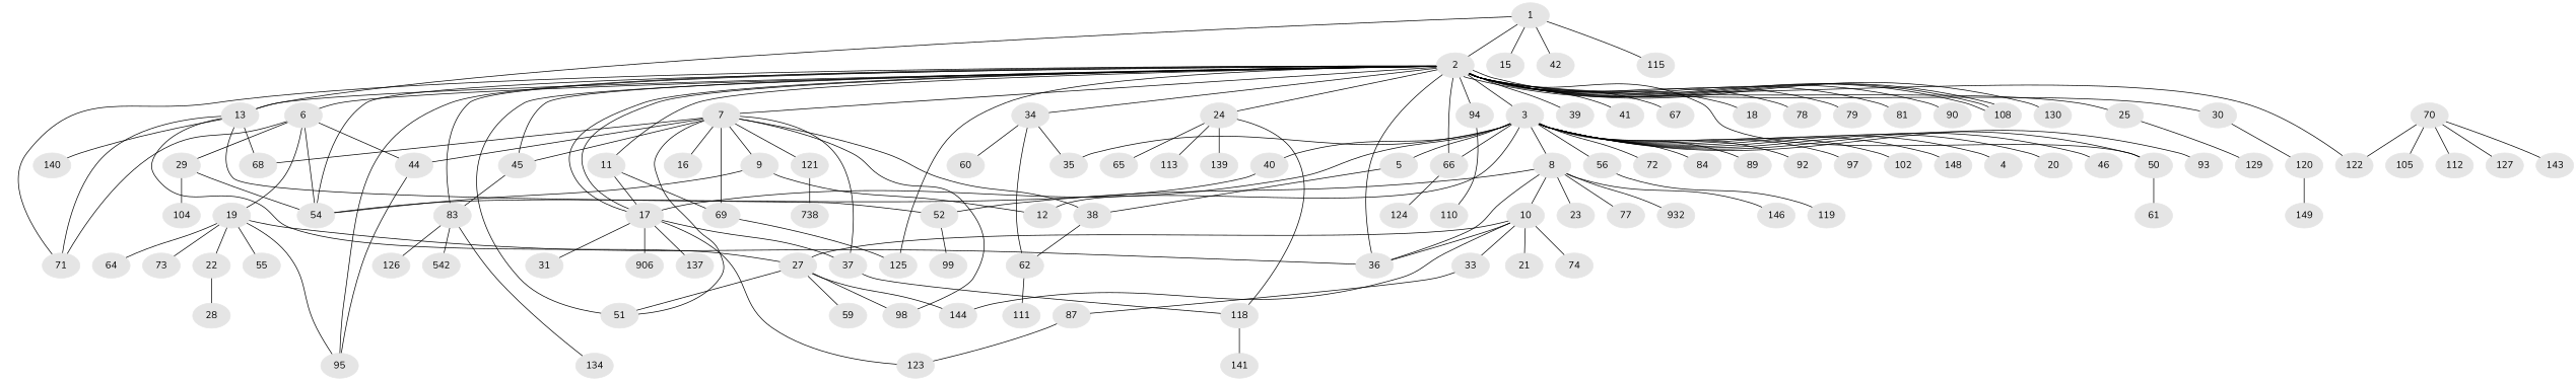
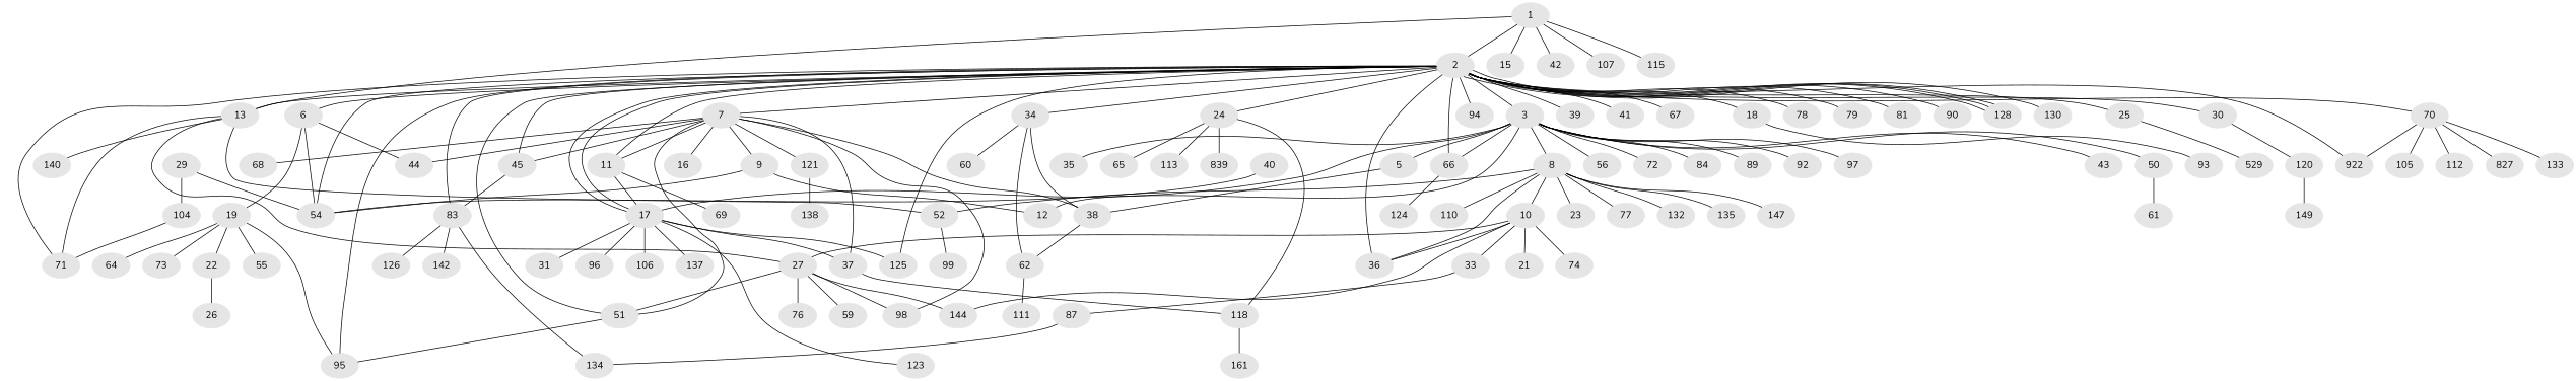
  graph {
    fontname=Nunito
    node [color=gray90 fontname=Nunito style=filled]
    edge [fontname=Nunito]
    1 [super="+63"]
    2 [super="+32"]
    13 [super="+43"]
    15
    42
+   107
    115
    3 [super="+14"]
    6 [super="+85"]
    7 [super="+49"]
    11 [super="+143"]
    17 [super="+75"]
    18
    24 [super="+114"]
    25
    30 [super="+117"]
    34 [super="+103"]
    36
    39 [super="+136"]
    41 [super="+131"]
    45
    51 [super="+128"]
    54 [super="+80"]
    66 [super="+116"]
    67
    70 [super="+91"]
    71
    78
    79
    81
    83 [super="+109"]
    90
    94
    95 [super="+101"]
-   108
-   122
+   108 [label=128]
+   122 [label=922]
    125
    130
    68
    27 [super="+47"]
    52 [super="+58"]
    140
-   4
    5
    8 [super="+82"]
    12 [super="+145"]
-   20
    35
    40
-   46
+   46 [label=43]
    50 [super="+86"]
    56
    72
    84
    89
    92
    93
    97
-   102
-   148
    19 [super="+26"]
    29 [super="+48"]
    44 [super="+57"]
    38
    9 [super="+100"]
    16
    37
    69
    98
    121
    31
-   106 [label=906]
+   96
+   106
    123
    137
    118
    65
    113
-   139
-   129
+   139 [label=839]
+   129 [label=529]
    120
    60
    62
    124
    105
    112
-   127
-   133 [label=143]
+   127 [label=827]
+   133
    126
    134
-   142 [label=542]
+   142
    10 [super="+88"]
    23 [super="+53"]
    77
    110
-   132 [label=932]
-   146
+   132
+   135
+   146 [label=147]
    61
-   119
-   141
+   141 [label=161]
    22
    55
    64
    73
    104
-   138 [label=738]
+   138
    21
    33
    74
    144 [super="+147"]
    59
+   76
    87
    99
-   28
+   28 [label=26]
    149
    111
    1 -- 2
    1 -- 13
    1 -- 15
    1 -- 42
+   1 -- 107
    1 -- 115
    2 -- 13 [weight=2]
    2 -- 3
    2 -- 6
    2 -- 7
    2 -- 11
    2 -- 17
    2 -- 17
    2 -- 18
    2 -- 24
    2 -- 25
    2 -- 30
    2 -- 34
    2 -- 36
    2 -- 39
    2 -- 41
    2 -- 45
    2 -- 51
    2 -- 54
    2 -- 66
    2 -- 67
-   2 -- 50
+   2 -- 70
    2 -- 71
    2 -- 78
    2 -- 79
    2 -- 81
    2 -- 83
    2 -- 90
    2 -- 94
    2 -- 95
    2 -- 108
    2 -- 108
    2 -- 108
    2 -- 122
    2 -- 125
    2 -- 130
    13 -- 71
-   13 -- 68
    13 -- 27
    13 -- 52
    13 -- 140
    3 -- 17
    3 -- 66
-   3 -- 4
    3 -- 5
    3 -- 8 [weight=2]
    3 -- 12
-   3 -- 20
    3 -- 35
-   3 -- 40
    3 -- 46
    3 -- 50
    3 -- 56
    3 -- 72
    3 -- 84
    3 -- 89
    3 -- 92
-   3 -- 93
+   18 -- 93
    3 -- 97 [weight=2]
-   3 -- 102
-   3 -- 148
    6 -- 54
-   6 -- 71
+   104 -- 71
    6 -- 19
-   6 -- 29
    6 -- 44
    7 -- 45
    7 -- 51
    7 -- 68
    7 -- 44
    7 -- 38
    7 -- 9
    7 -- 16
    7 -- 37
-   7 -- 69
+   7 -- 11
    7 -- 98
    7 -- 121
    11 -- 17
    11 -- 69
    17 -- 37
    17 -- 31
+   17 -- 96
    17 -- 106
    17 -- 123
    17 -- 137
    24 -- 118
    24 -- 65
    24 -- 113
    24 -- 139
    25 -- 129
    30 -- 120
-   34 -- 35
+   34 -- 38
    34 -- 60
    34 -- 62
    45 -- 83
-   44 -- 95
+   51 -- 95
    66 -- 124
    70 -- 122
    70 -- 105
    70 -- 112
    70 -- 127
    70 -- 133
    83 -- 126
    83 -- 134
    83 -- 142
    27 -- 51
    27 -- 98
    27 -- 144
    27 -- 59
+   27 -- 76
    52 -- 99
    5 -- 38
    8 -- 36
    8 -- 52
    8 -- 10
    8 -- 23
    8 -- 77
-   94 -- 110
+   8 -- 110
    8 -- 132
+   8 -- 135
    8 -- 146
    40 -- 54
    50 -- 61
-   56 -- 119
-   19 -- 36
    19 -- 95
    19 -- 22
    19 -- 55
    19 -- 64
    19 -- 73
    29 -- 54
    29 -- 104
    38 -- 62
    9 -- 54
    9 -- 12
    37 -- 118
-   69 -- 125
+   17 -- 125
    121 -- 138
    118 -- 141
    120 -- 149
    62 -- 111
    10 -- 36
    10 -- 27
    10 -- 21
    10 -- 33
    10 -- 74
    10 -- 144
    22 -- 28
    33 -- 87
-   87 -- 123
+   87 -- 134
  }
